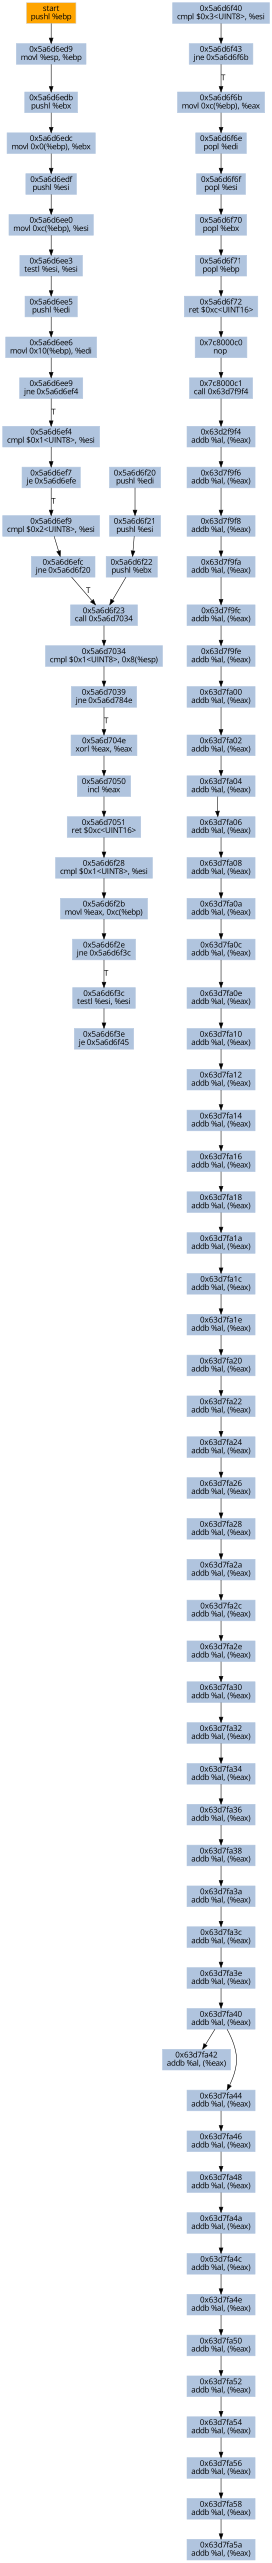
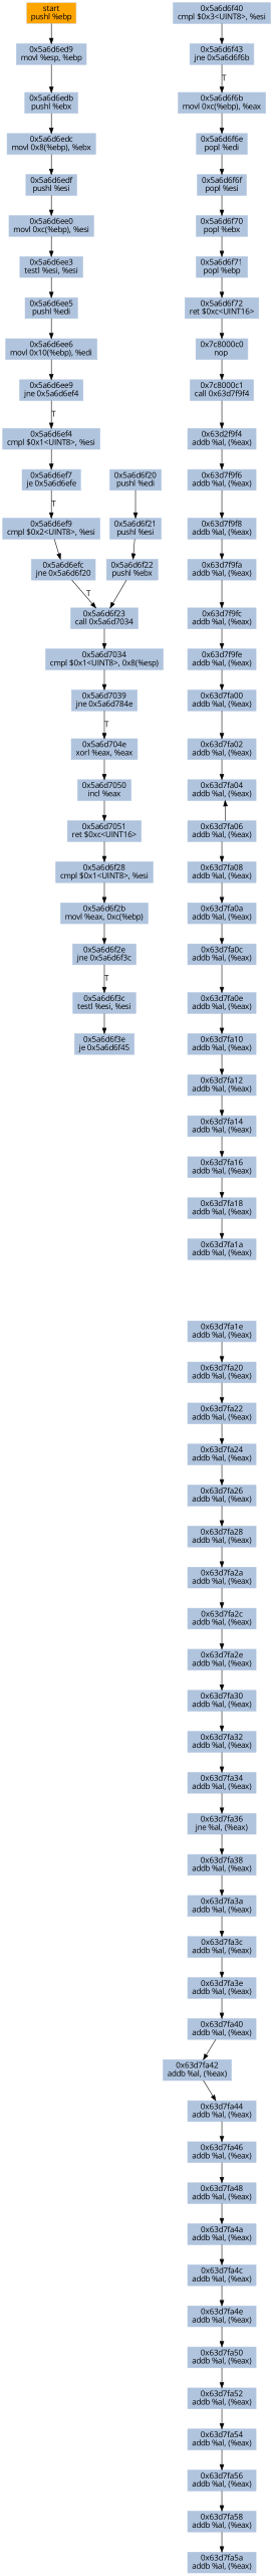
  digraph {
    fontname="Open Sans"
    node [color=lightsteelblue fillcolor=lightsteelblue fontname="Open Sans" shape=rectangle style=filled]
    edge [color="#000000" fontname="Open Sans"]
    n1 [color=lightgrey fillcolor=orange label="start\npushl %ebp"]
    n2 [label="0x5a6d6ed9\nmovl %esp, %ebp"]
    n3 [label="0x5a6d6edb\npushl %ebx"]
-   n4 [label="0x5a6d6edc\nmovl 0x0(%ebp), %ebx"]
+   n4 [label="0x5a6d6edc\nmovl 0x8(%ebp), %ebx"]
    n5 [label="0x5a6d6edf\npushl %esi"]
    n6 [label="0x5a6d6ee0\nmovl 0xc(%ebp), %esi"]
    n7 [label="0x5a6d6ee3\ntestl %esi, %esi"]
    n8 [label="0x5a6d6ee5\npushl %edi"]
    n9 [label="0x5a6d6ee6\nmovl 0x10(%ebp), %edi"]
    n10 [label="0x5a6d6ee9\njne 0x5a6d6ef4"]
    n11 [label="0x5a6d6ef4\ncmpl $0x1<UINT8>, %esi"]
    n12 [label="0x5a6d6ef7\nje 0x5a6d6efe"]
    n13 [label="0x5a6d6ef9\ncmpl $0x2<UINT8>, %esi"]
    n14 [label="0x5a6d6efc\njne 0x5a6d6f20"]
    n15 [label="0x5a6d6f23\ncall 0x5a6d7034"]
    n16 [label="0x5a6d6f20\npushl %edi"]
    n17 [label="0x5a6d6f21\npushl %esi"]
    n18 [label="0x5a6d6f22\npushl %ebx"]
    n19 [label="0x5a6d7034\ncmpl $0x1<UINT8>, 0x8(%esp)"]
    n20 [label="0x5a6d7039\njne 0x5a6d784e"]
    n21 [label="0x5a6d704e\nxorl %eax, %eax"]
    n22 [label="0x5a6d7050\nincl %eax"]
    n23 [label="0x5a6d7051\nret $0xc<UINT16>"]
    n24 [label="0x5a6d6f28\ncmpl $0x1<UINT8>, %esi"]
    n25 [label="0x5a6d6f2b\nmovl %eax, 0xc(%ebp)"]
    n26 [label="0x5a6d6f2e\njne 0x5a6d6f3c"]
    n27 [label="0x5a6d6f3c\ntestl %esi, %esi"]
    n28 [label="0x5a6d6f3e\nje 0x5a6d6f45"]
    n29 [label="0x5a6d6f40\ncmpl $0x3<UINT8>, %esi"]
    n30 [label="0x5a6d6f43\njne 0x5a6d6f6b"]
    n31 [label="0x5a6d6f6b\nmovl 0xc(%ebp), %eax"]
    n32 [label="0x5a6d6f6e\npopl %edi"]
    n33 [label="0x5a6d6f6f\npopl %esi"]
    n34 [label="0x5a6d6f70\npopl %ebx"]
    n35 [label="0x5a6d6f71\npopl %ebp"]
    n36 [label="0x5a6d6f72\nret $0xc<UINT16>"]
    n37 [label="0x7c8000c0\nnop "]
    n38 [label="0x7c8000c1\ncall 0x63d7f9f4"]
    n39 [label="0x63d2f9f4\naddb %al, (%eax)"]
    n40 [label="0x63d7f9f6\naddb %al, (%eax)"]
    n41 [label="0x63d7f9f8\naddb %al, (%eax)"]
    n42 [label="0x63d7f9fa\naddb %al, (%eax)"]
    n43 [label="0x63d7f9fc\naddb %al, (%eax)"]
    n44 [label="0x63d7f9fe\naddb %al, (%eax)"]
    n45 [label="0x63d7fa00\naddb %al, (%eax)"]
    n46 [label="0x63d7fa02\naddb %al, (%eax)"]
    n47 [label="0x63d7fa04\naddb %al, (%eax)"]
    n48 [label="0x63d7fa06\naddb %al, (%eax)"]
    n49 [label="0x63d7fa08\naddb %al, (%eax)"]
    n50 [label="0x63d7fa0a\naddb %al, (%eax)"]
    n51 [label="0x63d7fa0c\naddb %al, (%eax)"]
    n52 [label="0x63d7fa0e\naddb %al, (%eax)"]
    n53 [label="0x63d7fa10\naddb %al, (%eax)"]
    n54 [label="0x63d7fa12\naddb %al, (%eax)"]
    n55 [label="0x63d7fa14\naddb %al, (%eax)"]
    n56 [label="0x63d7fa16\naddb %al, (%eax)"]
    n57 [label="0x63d7fa18\naddb %al, (%eax)"]
    n58 [label="0x63d7fa1a\naddb %al, (%eax)"]
-   n59 [label="0x63d7fa1c\naddb %al, (%eax)"]
    n60 [label="0x63d7fa1e\naddb %al, (%eax)"]
    n61 [label="0x63d7fa20\naddb %al, (%eax)"]
    n62 [label="0x63d7fa22\naddb %al, (%eax)"]
    n63 [label="0x63d7fa24\naddb %al, (%eax)"]
    n64 [label="0x63d7fa26\naddb %al, (%eax)"]
    n65 [label="0x63d7fa28\naddb %al, (%eax)"]
    n66 [label="0x63d7fa2a\naddb %al, (%eax)"]
    n67 [label="0x63d7fa2c\naddb %al, (%eax)"]
    n68 [label="0x63d7fa2e\naddb %al, (%eax)"]
    n69 [label="0x63d7fa30\naddb %al, (%eax)"]
    n70 [label="0x63d7fa32\naddb %al, (%eax)"]
    n71 [label="0x63d7fa34\naddb %al, (%eax)"]
-   n72 [label="0x63d7fa36\naddb %al, (%eax)"]
+   n72 [label="0x63d7fa36\njne %al, (%eax)"]
    n73 [label="0x63d7fa38\naddb %al, (%eax)"]
    n74 [label="0x63d7fa3a\naddb %al, (%eax)"]
    n75 [label="0x63d7fa3c\naddb %al, (%eax)"]
    n76 [label="0x63d7fa3e\naddb %al, (%eax)"]
    n77 [label="0x63d7fa40\naddb %al, (%eax)"]
    n78 [label="0x63d7fa42\naddb %al, (%eax)"]
    n79 [label="0x63d7fa44\naddb %al, (%eax)"]
    n80 [label="0x63d7fa46\naddb %al, (%eax)"]
    n81 [label="0x63d7fa48\naddb %al, (%eax)"]
    n82 [label="0x63d7fa4a\naddb %al, (%eax)"]
    n83 [label="0x63d7fa4c\naddb %al, (%eax)"]
    n84 [label="0x63d7fa4e\naddb %al, (%eax)"]
    n85 [label="0x63d7fa50\naddb %al, (%eax)"]
    n86 [label="0x63d7fa52\naddb %al, (%eax)"]
    n87 [label="0x63d7fa54\naddb %al, (%eax)"]
    n88 [label="0x63d7fa56\naddb %al, (%eax)"]
    n89 [label="0x63d7fa58\naddb %al, (%eax)"]
    n90 [label="0x63d7fa5a\naddb %al, (%eax)"]
    n1 -> n2
    n2 -> n3
    n3 -> n4
    n4 -> n5
    n5 -> n6
    n6 -> n7
    n7 -> n8
    n8 -> n9
    n9 -> n10
    n10 -> n11 [label=T]
    n11 -> n12
    n12 -> n13 [label=T]
    n13 -> n14
    n14 -> n15 [label=T]
    n15 -> n19
    n16 -> n17
    n17 -> n18
    n18 -> n15
    n19 -> n20
    n20 -> n21 [label=T]
    n21 -> n22
    n22 -> n23
    n23 -> n24
    n24 -> n25
    n25 -> n26
    n26 -> n27 [label=T]
    n27 -> n28
    n29 -> n30
    n30 -> n31 [label=T]
    n31 -> n32
    n32 -> n33
    n33 -> n34
    n34 -> n35
    n35 -> n36
    n36 -> n37
    n37 -> n38
    n38 -> n39
    n39 -> n40
    n40 -> n41
    n41 -> n42
    n42 -> n43
    n43 -> n44
    n44 -> n45
    n45 -> n46
    n46 -> n47
-   n47 -> n48
+   n48 -> n47
    n48 -> n49
    n49 -> n50
    n50 -> n51
    n51 -> n52
    n52 -> n53
    n53 -> n54
    n54 -> n55
    n55 -> n56
    n56 -> n57
    n57 -> n58
-   n58 -> n59
-   n59 -> n60
    n60 -> n61
    n61 -> n62
    n62 -> n63
    n63 -> n64
    n64 -> n65
    n65 -> n66
    n66 -> n67
    n67 -> n68
    n68 -> n69
    n69 -> n70
    n70 -> n71
    n71 -> n72
    n72 -> n73
    n73 -> n74
    n74 -> n75
    n75 -> n76
    n76 -> n77
    n77 -> n78
-   n77 -> n79
+   n78 -> n79
    n79 -> n80
    n80 -> n81
    n81 -> n82
    n82 -> n83
    n83 -> n84
    n84 -> n85
    n85 -> n86
    n86 -> n87
    n87 -> n88
    n88 -> n89
    n89 -> n90
  }
